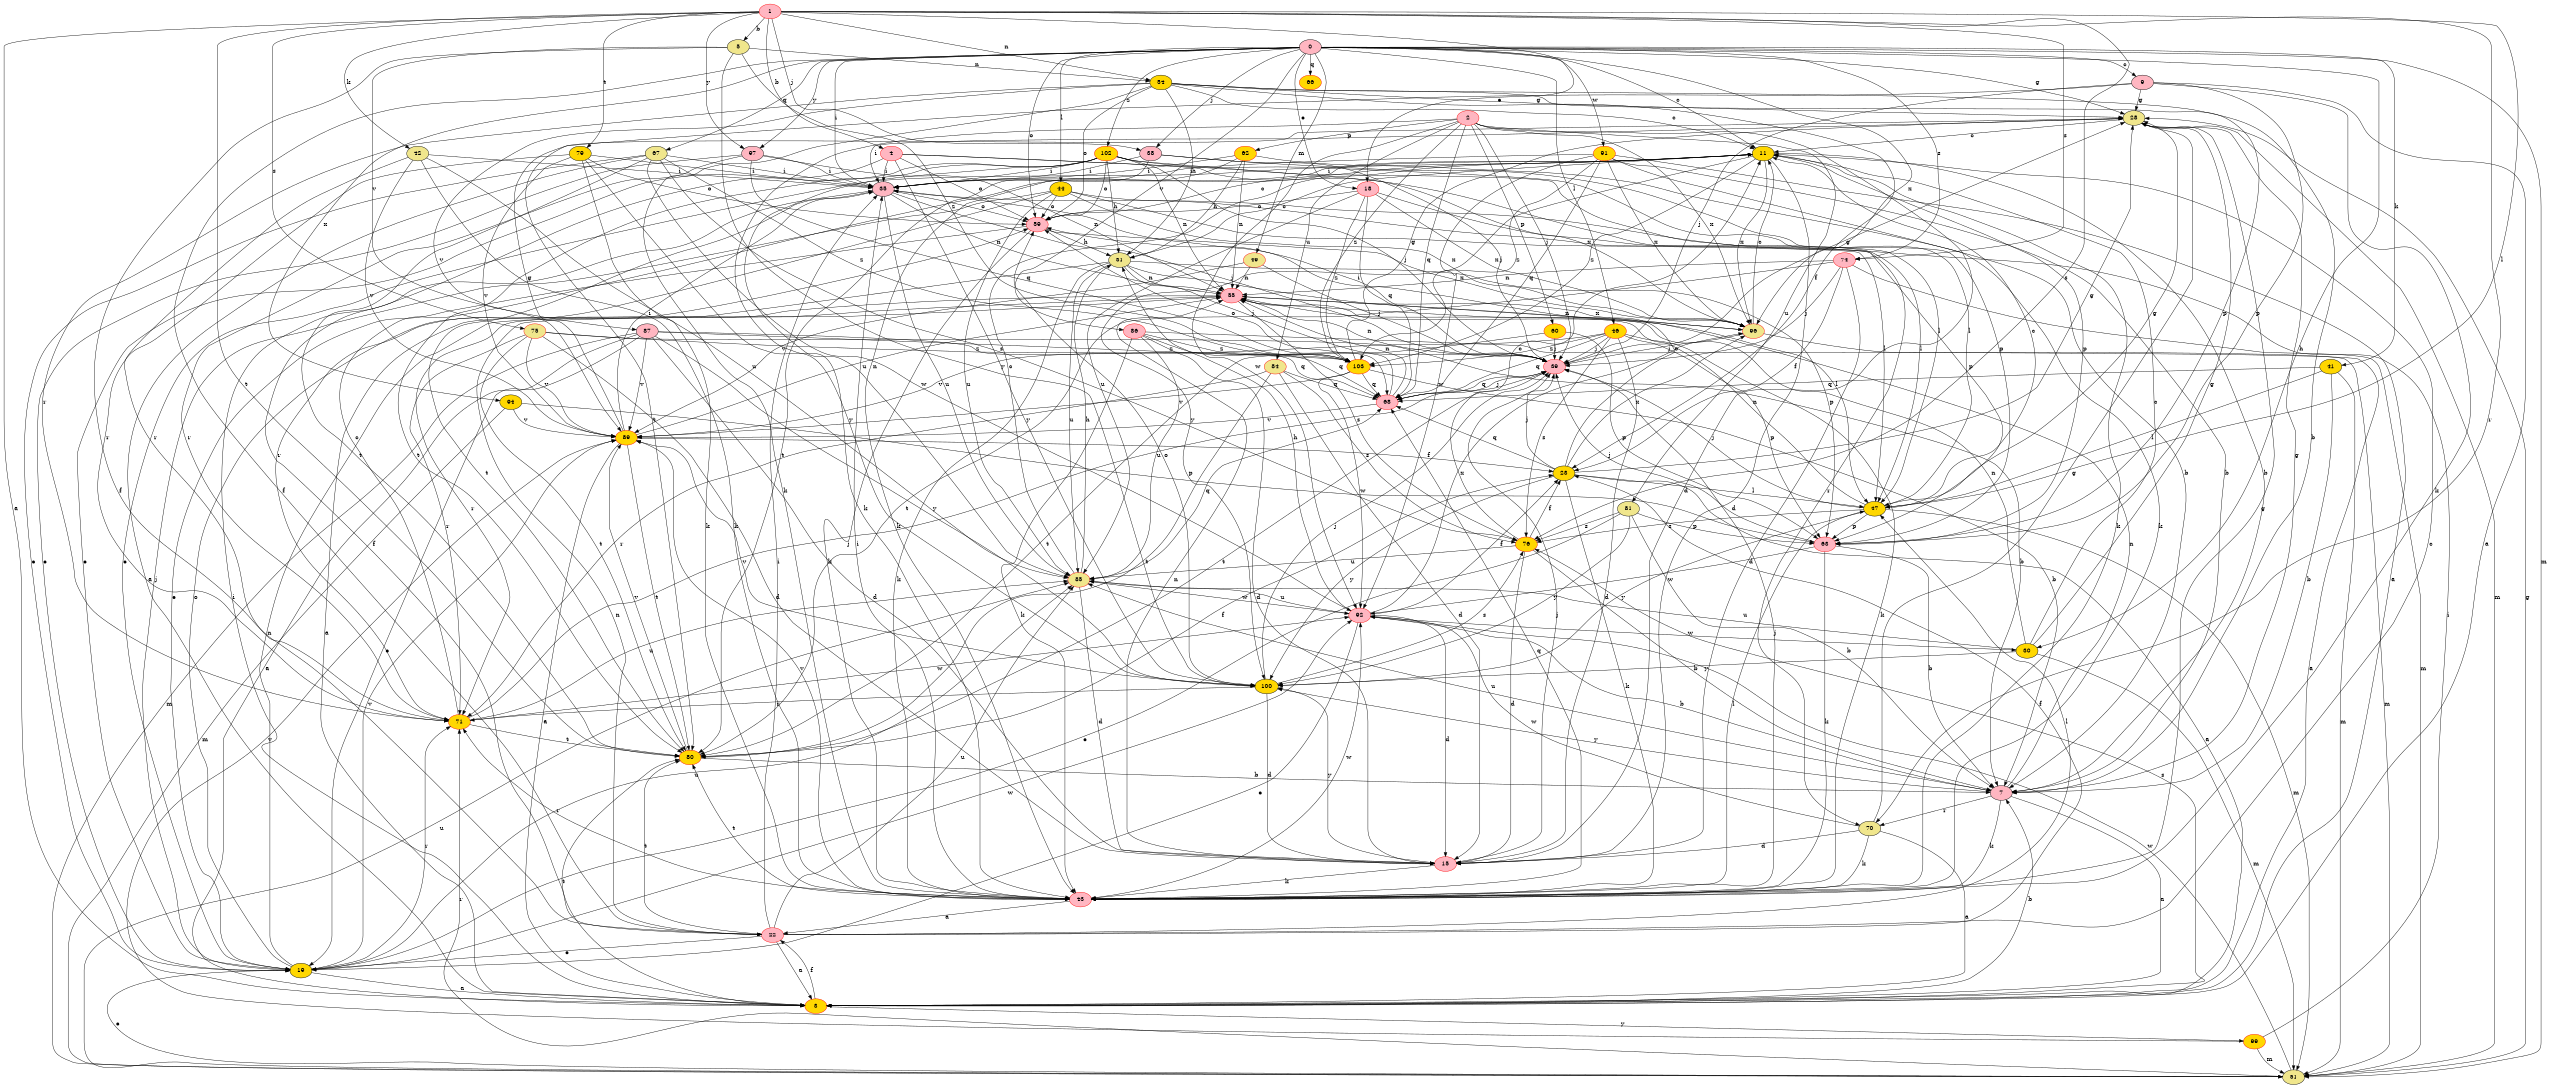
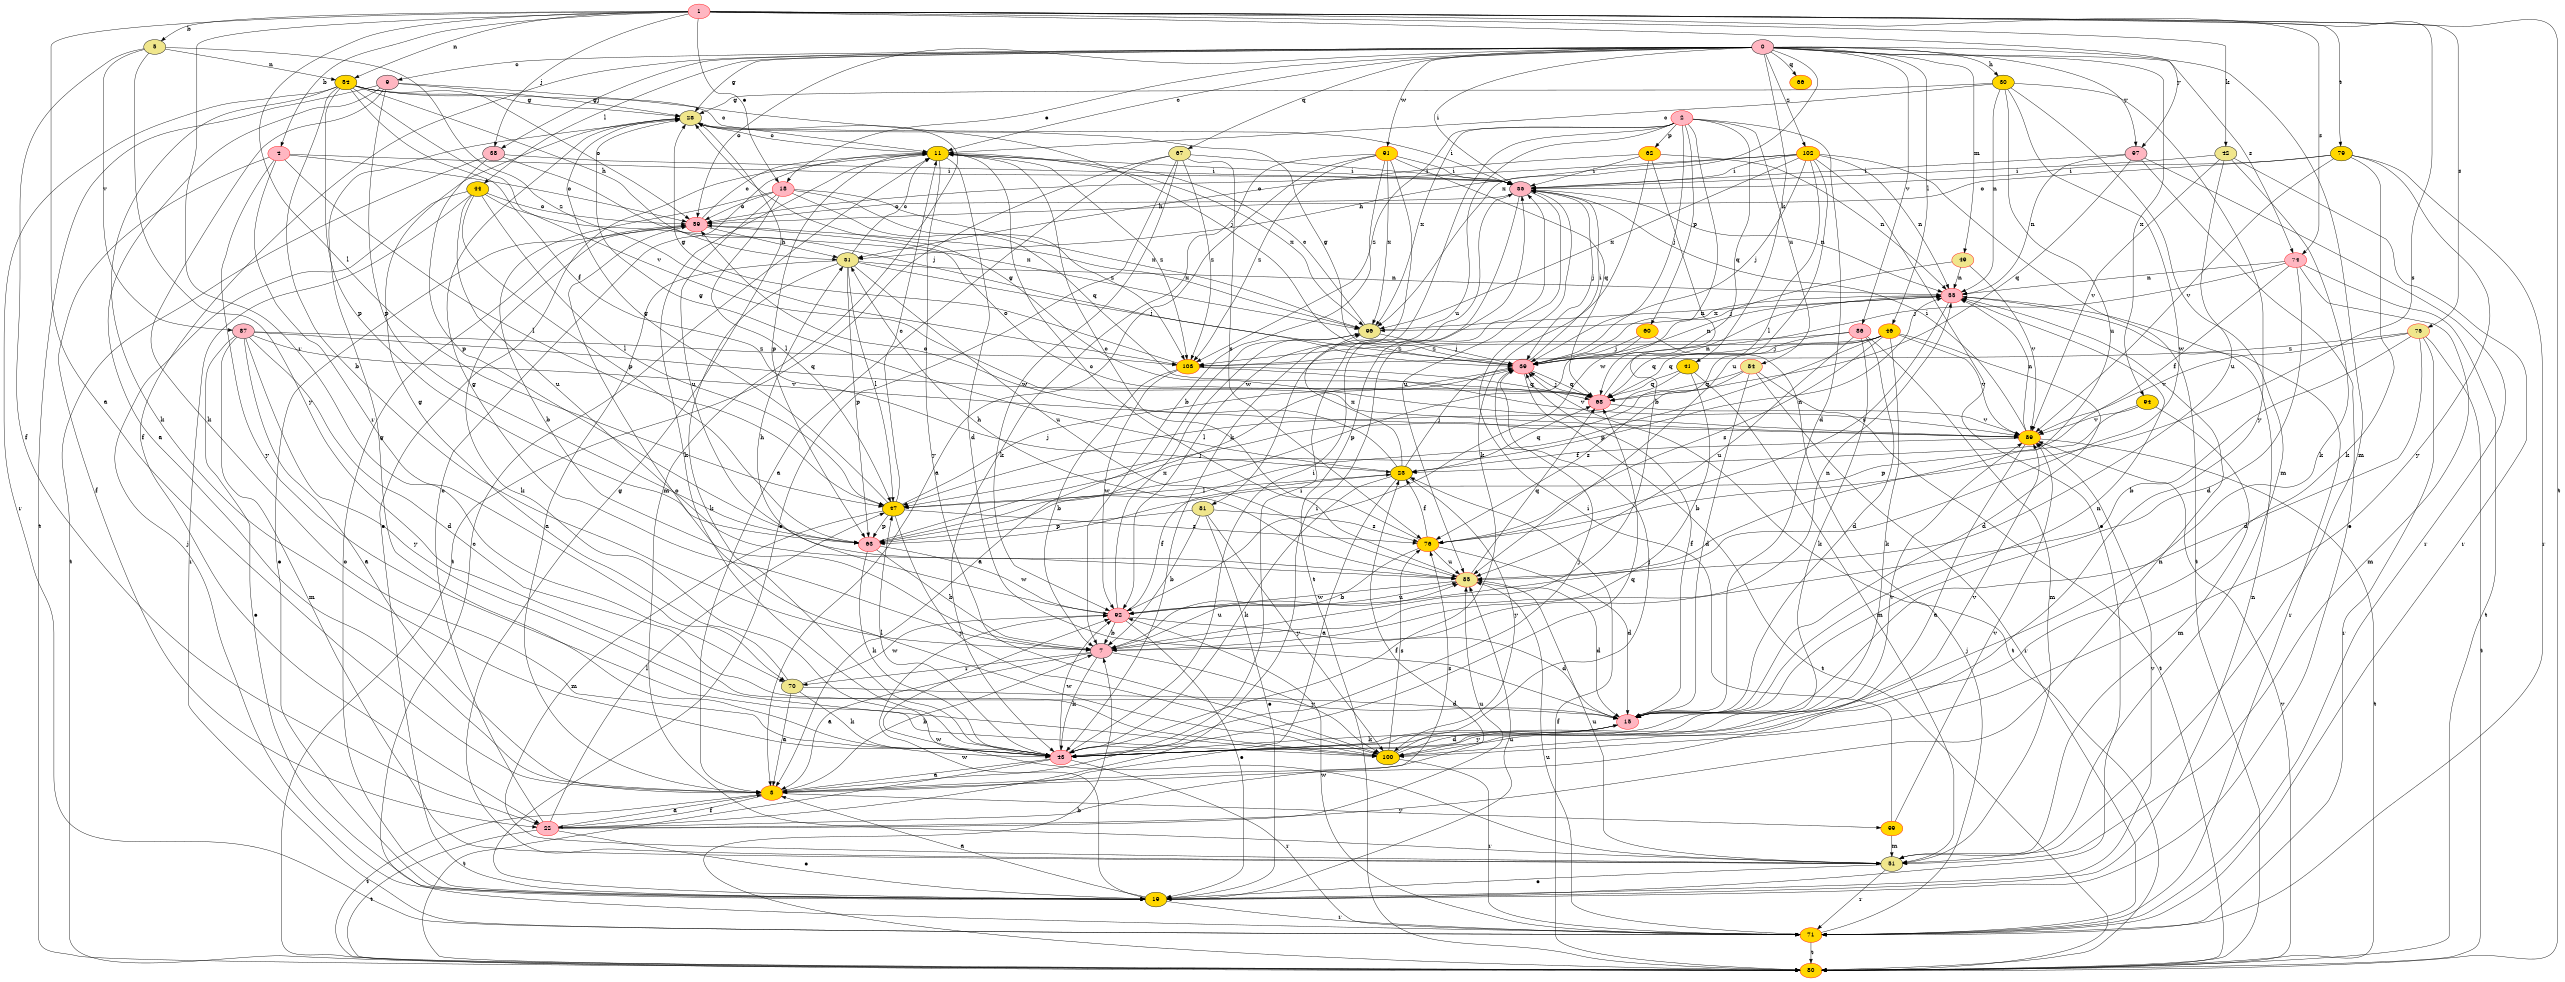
  strict digraph {
    node [color=red fillcolor=gold style=filled]
    0 [color=black fillcolor=lightpink]
    9 [color=black fillcolor=lightpink]
    11 [color=black]
    18 [fillcolor=lightpink]
    22 [fillcolor=lightpink]
    28 [color=black fillcolor=khaki]
    30 [color=black]
    35 [color=black fillcolor=lightpink]
    38 [color=black fillcolor=lightpink]
    41 [color=black]
    44 [color=black]
    46
    49 [fillcolor=khaki]
    51 [color=black fillcolor=khaki]
    59 [fillcolor=lightpink]
    66
    67 [color=black fillcolor=khaki]
    74 [fillcolor=lightpink]
    86 [fillcolor=lightpink]
    91
    94 [color=black]
-   96 [fillcolor=khaki]
+   96 [color=black fillcolor=khaki]
    97 [color=black fillcolor=lightpink]
    102
    3
    80
    39 [fillcolor=lightpink]
    43 [fillcolor=lightpink]
    63 [fillcolor=lightpink]
    15 [fillcolor=lightpink]
    103
    100 [color=black]
    19 [color=black]
    47 [color=black]
    68 [fillcolor=lightpink]
    7 [color=black fillcolor=lightpink]
    85 [fillcolor=khaki]
    55 [fillcolor=lightpink]
    23 [color=black]
    92 [fillcolor=lightpink]
    71
    76
    n43 [label=89]
    31 [color=black fillcolor=khaki]
    1 [fillcolor=lightpink]
    4 [fillcolor=lightpink]
    5 [color=black fillcolor=khaki]
    42 [color=black fillcolor=khaki]
    54 [color=black]
    70 [color=black fillcolor=khaki]
    75 [fillcolor=khaki]
    79 [color=black]
    99
    87 [color=black fillcolor=lightpink]
    2 [fillcolor=lightpink]
    60
    62
    81 [color=black fillcolor=khaki]
    84 [fillcolor=khaki]
    0 -> 9 [label=c]
    0 -> 11 [label=c]
    0 -> 18 [label=e]
    0 -> 22 [label=f]
    0 -> 28 [label=g]
    0 -> 30 [label=h]
    0 -> 35 [label=i]
    0 -> 38 [label=j]
    0 -> 41 [label=k]
    0 -> 44 [label=l]
    0 -> 46 [label=l]
    0 -> 49 [label=m]
    0 -> 51 [label=m]
    0 -> 59 [label=o]
    0 -> 66 [label=q]
    0 -> 67 [label=q]
    0 -> 74 [label=s]
    0 -> 86 [label=v]
    0 -> 91 [label=w]
    0 -> 94 [label=x]
    0 -> 96 [label=x]
    0 -> 97 [label=y]
    0 -> 102 [label=z]
    9 -> 28 [label=g]
    9 -> 3 [label=a]
    9 -> 80 [label=t]
    9 -> 39 [label=j]
    9 -> 43 [label=k]
    9 -> 63 [label=p]
    11 -> 35 [label=i]
    11 -> 96 [label=x]
    11 -> 43 [label=k]
    11 -> 63 [label=p]
    11 -> 15 [label=d]
    11 -> 103 [label=z]
    11 -> 100 [label=y]
    11 -> 19 [label=e]
    18 -> 59 [label=o]
    18 -> 96 [label=x]
    18 -> 103 [label=z]
    18 -> 47 [label=l]
    18 -> 68 [label=q]
-   11 -> 7 [label=b]
+   18 -> 7 [label=b]
    18 -> 85 [label=u]
    22 -> 11 [label=c]
    22 -> 35 [label=i]
    22 -> 3 [label=a]
    22 -> 80 [label=t]
    22 -> 19 [label=e]
    22 -> 47 [label=l]
    22 -> 85 [label=u]
    22 -> 55 [label=n]
    22 -> 23 [label=f]
    28 -> 11 [label=c]
    28 -> 35 [label=i]
    28 -> 51 [label=m]
    30 -> 11 [label=c]
    30 -> 28 [label=g]
    30 -> 51 [label=m]
    30 -> 100 [label=y]
    30 -> 85 [label=u]
    30 -> 55 [label=n]
-   92 -> 30 [label=w]
+   30 -> 92 [label=w]
    35 -> 59 [label=o]
    35 -> 80 [label=t]
    35 -> 39 [label=j]
    35 -> 85 [label=u]
    35 -> 55 [label=n]
    38 -> 35 [label=i]
    38 -> 80 [label=t]
    38 -> 39 [label=j]
    38 -> 63 [label=p]
    41 -> 51 [label=m]
    41 -> 47 [label=l]
    41 -> 68 [label=q]
    41 -> 7 [label=b]
    44 -> 59 [label=o]
    44 -> 96 [label=x]
    44 -> 63 [label=p]
    44 -> 19 [label=j]
    44 -> 47 [label=l]
    44 -> 85 [label=u]
    44 -> 71 [label=r]
    46 -> 39 [label=j]
    46 -> 43 [label=k]
    46 -> 63 [label=p]
    46 -> 15 [label=d]
    46 -> 103 [label=z]
    46 -> 68 [label=q]
    46 -> 76 [label=s]
    46 -> n43 [label=v]
    49 -> 39 [label=j]
    49 -> 55 [label=n]
    49 -> n43 [label=v]
    51 -> 28 [label=g]
    51 -> 19 [label=e]
    51 -> 85 [label=u]
    51 -> 92 [label=w]
    51 -> 71 [label=r]
    59 -> 11 [label=c]
    59 -> 96 [label=x]
    59 -> 43 [label=k]
    59 -> 19 [label=e]
    59 -> 31 [label=h]
    67 -> 35 [label=i]
    67 -> 3 [label=a]
    67 -> 80 [label=t]
    67 -> 103 [label=z]
    67 -> 19 [label=e]
    67 -> 92 [label=w]
    67 -> 76 [label=s]
    74 -> 51 [label=m]
    74 -> 80 [label=t]
    74 -> 39 [label=j]
    74 -> 15 [label=d]
    74 -> 55 [label=n]
    74 -> 23 [label=f]
    86 -> 51 [label=m]
    86 -> 43 [label=k]
    86 -> 15 [label=d]
    86 -> 103 [label=z]
    86 -> 68 [label=q]
    86 -> 85 [label=u]
    91 -> 35 [label=i]
    91 -> 96 [label=x]
    91 -> 3 [label=a]
    91 -> 43 [label=k]
    91 -> 103 [label=z]
    91 -> 68 [label=q]
    91 -> 7 [label=b]
    91 -> 92 [label=w]
    94 -> 51 [label=m]
    94 -> 63 [label=p]
    94 -> n43 [label=v]
    96 -> 11 [label=c]
    96 -> 3 [label=a]
    96 -> 39 [label=j]
    96 -> 55 [label=n]
    97 -> 35 [label=i]
    97 -> 19 [label=e]
    97 -> 68 [label=q]
    97 -> 55 [label=n]
    97 -> 71 [label=r]
    102 -> 35 [label=i]
    102 -> 59 [label=o]
    102 -> 96 [label=x]
    102 -> 80 [label=t]
    102 -> 39 [label=j]
    102 -> 19 [label=e]
    102 -> 47 [label=l]
    102 -> 85 [label=u]
    102 -> 55 [label=n]
    102 -> 31 [label=h]
    3 -> 22 [label=f]
    3 -> 35 [label=i]
    3 -> 80 [label=t]
    3 -> 7 [label=b]
    3 -> 76 [label=s]
    3 -> 99 [label=y]
    80 -> 7 [label=b]
    80 -> 23 [label=f]
    80 -> n43 [label=v]
    39 -> 28 [label=g]
    39 -> 35 [label=i]
    39 -> 80 [label=t]
    39 -> 68 [label=q]
    39 -> 55 [label=n]
    43 -> 28 [label=g]
    43 -> 35 [label=i]
-   43 -> 22 [label=a]
+   43 -> 3 [label=a]
    43 -> 80 [label=t]
    43 -> 39 [label=j]
    43 -> 47 [label=l]
    43 -> 68 [label=q]
    43 -> 92 [label=w]
    43 -> 71 [label=r]
    43 -> n43 [label=v]
    63 -> 39 [label=j]
    63 -> 43 [label=k]
    63 -> 7 [label=b]
    63 -> 92 [label=w]
-   15 -> 39 [label=j]
+   15 -> 39 [label=f]
    15 -> 43 [label=k]
    15 -> 100 [label=y]
    15 -> 55 [label=n]
    103 -> 28 [label=g]
    103 -> 68 [label=q]
    103 -> 7 [label=b]
    103 -> 92 [label=w]
    103 -> n43 [label=v]
    100 -> 59 [label=o]
    100 -> 39 [label=j]
    100 -> 15 [label=d]
    100 -> 71 [label=r]
    100 -> 76 [label=s]
    100 -> n43 [label=v]
    19 -> 59 [label=o]
    19 -> 3 [label=a]
    19 -> 85 [label=u]
    19 -> 55 [label=n]
    19 -> 92 [label=w]
    19 -> 71 [label=r]
    19 -> n43 [label=v]
    47 -> 11 [label=c]
    47 -> 28 [label=g]
    47 -> 51 [label=m]
    47 -> 39 [label=j]
    47 -> 63 [label=p]
    47 -> 100 [label=y]
    47 -> 55 [label=n]
    47 -> 76 [label=s]
    68 -> 59 [label=o]
    68 -> 39 [label=j]
    68 -> 55 [label=n]
    68 -> n43 [label=v]
    7 -> 28 [label=g]
    7 -> 3 [label=a]
    7 -> 43 [label=k]
    7 -> 100 [label=y]
    7 -> 85 [label=u]
    7 -> 55 [label=n]
    7 -> 70 [label=r]
    85 -> 11 [label=c]
    85 -> 15 [label=d]
    85 -> 68 [label=q]
    85 -> 92 [label=w]
    85 -> 31 [label=h]
    55 -> 96 [label=x]
    55 -> 71 [label=r]
    55 -> 76 [label=s]
    23 -> 28 [label=g]
    23 -> 59 [label=o]
    23 -> 96 [label=x]
    23 -> 3 [label=a]
    23 -> 39 [label=j]
    23 -> 43 [label=k]
    23 -> 100 [label=y]
    23 -> 47 [label=l]
    23 -> 68 [label=q]
    92 -> 96 [label=x]
    92 -> 15 [label=d]
    92 -> 19 [label=e]
    92 -> 7 [label=b]
    92 -> 85 [label=u]
    92 -> 23 [label=f]
    92 -> 31 [label=h]
    71 -> 11 [label=c]
    71 -> 80 [label=t]
    71 -> 39 [label=j]
    71 -> 85 [label=u]
    71 -> 92 [label=w]
    76 -> 11 [label=c]
    76 -> 15 [label=d]
    76 -> 7 [label=b]
    76 -> 85 [label=u]
    76 -> 23 [label=f]
    n43 -> 28 [label=g]
    n43 -> 35 [label=i]
    n43 -> 3 [label=a]
    n43 -> 80 [label=t]
    n43 -> 55 [label=n]
    n43 -> 23 [label=f]
    31 -> 11 [label=c]
    31 -> 3 [label=a]
    31 -> 39 [label=j]
    31 -> 43 [label=k]
    31 -> 63 [label=p]
    31 -> 47 [label=l]
    31 -> 85 [label=u]
    31 -> 55 [label=n]
    1 -> 18 [label=e]
    1 -> 38 [label=j]
    1 -> 74 [label=s]
    1 -> 97 [label=y]
    1 -> 3 [label=a]
    1 -> 80 [label=t]
    1 -> 47 [label=l]
    1 -> 76 [label=s]
    1 -> 4 [label=b]
    1 -> 5 [label=b]
    1 -> 42 [label=k]
    1 -> 54 [label=n]
    1 -> 70 [label=r]
    1 -> 75 [label=s]
    1 -> 79 [label=t]
    4 -> 22 [label=f]
    4 -> 35 [label=i]
    4 -> 59 [label=o]
    4 -> 100 [label=y]
    4 -> 47 [label=l]
    4 -> 70 [label=r]
    5 -> 22 [label=f]
    5 -> 103 [label=z]
    5 -> 100 [label=y]
    5 -> 54 [label=n]
    5 -> 87 [label=v]
    42 -> 35 [label=i]
    42 -> 43 [label=k]
    42 -> 85 [label=u]
    42 -> 71 [label=r]
    42 -> n43 [label=v]
    54 -> 11 [label=c]
    54 -> 28 [label=g]
    54 -> 59 [label=o]
    54 -> 43 [label=k]
    54 -> 63 [label=p]
    54 -> 7 [label=b]
    54 -> 23 [label=f]
    54 -> 71 [label=r]
    54 -> n43 [label=v]
    54 -> 31 [label=h]
    70 -> 28 [label=g]
    70 -> 3 [label=a]
    70 -> 43 [label=k]
    70 -> 15 [label=d]
    70 -> 92 [label=w]
    75 -> 80 [label=t]
    75 -> 15 [label=d]
    75 -> 103 [label=z]
    75 -> 7 [label=b]
    75 -> 71 [label=r]
    75 -> n43 [label=v]
    79 -> 35 [label=i]
    79 -> 59 [label=o]
    79 -> 43 [label=k]
    79 -> 100 [label=y]
    79 -> 71 [label=r]
    79 -> n43 [label=v]
    99 -> 35 [label=i]
    99 -> 51 [label=m]
    99 -> n43 [label=v]
    87 -> 51 [label=m]
    87 -> 3 [label=a]
    87 -> 15 [label=d]
    87 -> 103 [label=z]
    87 -> 100 [label=y]
    87 -> 19 [label=e]
    87 -> 68 [label=q]
    87 -> n43 [label=v]
    2 -> 96 [label=x]
    2 -> 39 [label=j]
    2 -> 43 [label=k]
    2 -> 15 [label=d]
    2 -> 103 [label=z]
    2 -> 68 [label=q]
    2 -> 92 [label=w]
    2 -> 60 [label=p]
    2 -> 62 [label=p]
    2 -> 81 [label=u]
    2 -> 84 [label=u]
    60 -> 80 [label=t]
    60 -> 39 [label=j]
    60 -> 63 [label=p]
    62 -> 35 [label=i]
    62 -> 43 [label=k]
    62 -> 7 [label=b]
    62 -> 55 [label=n]
    62 -> 31 [label=h]
    81 -> 63 [label=p]
    81 -> 100 [label=y]
    81 -> 19 [label=e]
    81 -> 7 [label=b]
    81 -> 76 [label=s]
    84 -> 80 [label=t]
    84 -> 15 [label=d]
    84 -> 68 [label=q]
    84 -> 71 [label=r]
    84 -> 76 [label=s]
  }
